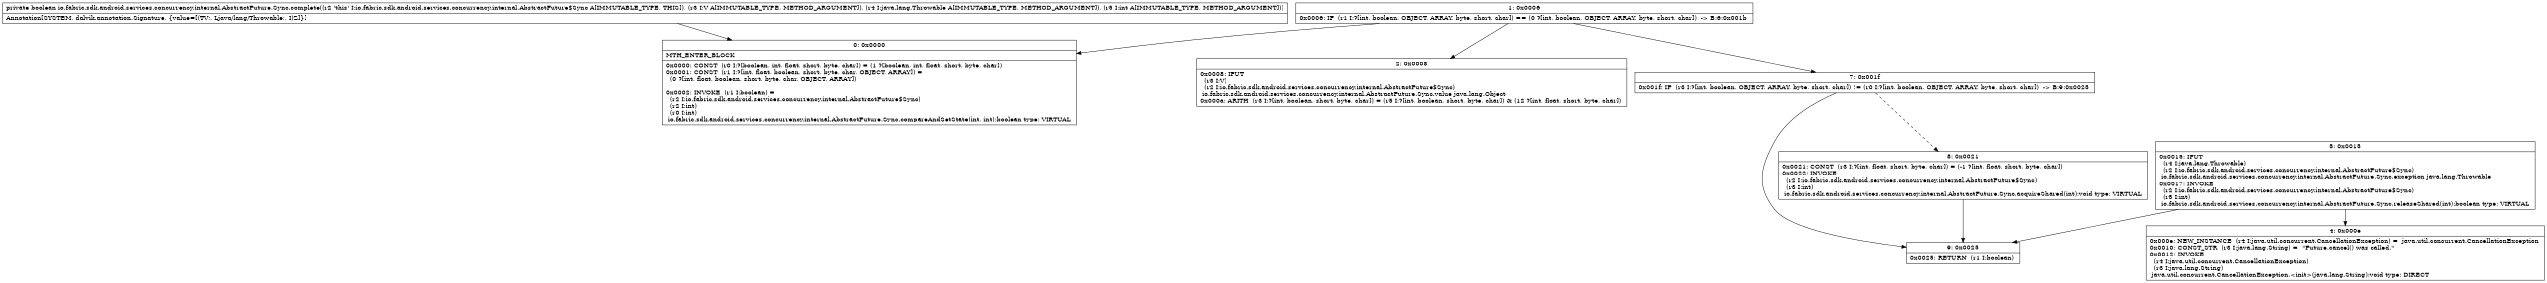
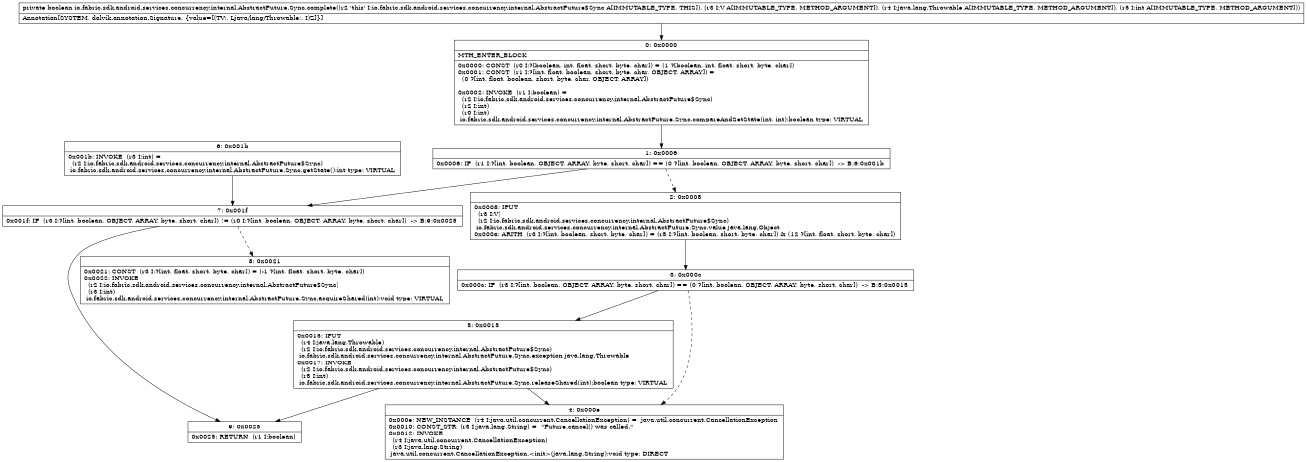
  digraph {
    node [shape=record]
    n1 [label="{0\:\ 0x0000|MTH_ENTER_BLOCK\l|0x0000: CONST  (r0 I:?[boolean, int, float, short, byte, char]) = (1 ?[boolean, int, float, short, byte, char]) \l0x0001: CONST  (r1 I:?[int, float, boolean, short, byte, char, OBJECT, ARRAY]) = \l  (0 ?[int, float, boolean, short, byte, char, OBJECT, ARRAY])\l \l0x0002: INVOKE  (r1 I:boolean) = \l  (r2 I:io.fabric.sdk.android.services.concurrency.internal.AbstractFuture$Sync)\l  (r2 I:int)\l  (r0 I:int)\l io.fabric.sdk.android.services.concurrency.internal.AbstractFuture.Sync.compareAndSetState(int, int):boolean type: VIRTUAL \l}"]
    n2 [label="{1\:\ 0x0006|0x0006: IF  (r1 I:?[int, boolean, OBJECT, ARRAY, byte, short, char]) == (0 ?[int, boolean, OBJECT, ARRAY, byte, short, char])  \-\> B:6:0x001b \l}"]
    n3 [label="{2\:\ 0x0008|0x0008: IPUT  \l  (r3 I:V)\l  (r2 I:io.fabric.sdk.android.services.concurrency.internal.AbstractFuture$Sync)\l io.fabric.sdk.android.services.concurrency.internal.AbstractFuture.Sync.value java.lang.Object \l0x000a: ARITH  (r3 I:?[int, boolean, short, byte, char]) = (r5 I:?[int, boolean, short, byte, char]) & (12 ?[int, float, short, byte, char]) \l}"]
    n4 [label="{7\:\ 0x001f|0x001f: IF  (r3 I:?[int, boolean, OBJECT, ARRAY, byte, short, char]) != (r0 I:?[int, boolean, OBJECT, ARRAY, byte, short, char])  \-\> B:9:0x0025 \l}"]
+   n5 [label="{3\:\ 0x000c|0x000c: IF  (r3 I:?[int, boolean, OBJECT, ARRAY, byte, short, char]) == (0 ?[int, boolean, OBJECT, ARRAY, byte, short, char])  \-\> B:5:0x0015 \l}"]
+   n6 [label="{6\:\ 0x001b|0x001b: INVOKE  (r3 I:int) = \l  (r2 I:io.fabric.sdk.android.services.concurrency.internal.AbstractFuture$Sync)\l io.fabric.sdk.android.services.concurrency.internal.AbstractFuture.Sync.getState():int type: VIRTUAL \l}"]
    n7 [label="{4\:\ 0x000e|0x000e: NEW_INSTANCE  (r4 I:java.util.concurrent.CancellationException) =  java.util.concurrent.CancellationException \l0x0010: CONST_STR  (r3 I:java.lang.String) =  \"Future.cancel() was called.\" \l0x0012: INVOKE  \l  (r4 I:java.util.concurrent.CancellationException)\l  (r3 I:java.lang.String)\l java.util.concurrent.CancellationException.\<init\>(java.lang.String):void type: DIRECT \l}"]
    n8 [label="{5\:\ 0x0015|0x0015: IPUT  \l  (r4 I:java.lang.Throwable)\l  (r2 I:io.fabric.sdk.android.services.concurrency.internal.AbstractFuture$Sync)\l io.fabric.sdk.android.services.concurrency.internal.AbstractFuture.Sync.exception java.lang.Throwable \l0x0017: INVOKE  \l  (r2 I:io.fabric.sdk.android.services.concurrency.internal.AbstractFuture$Sync)\l  (r5 I:int)\l io.fabric.sdk.android.services.concurrency.internal.AbstractFuture.Sync.releaseShared(int):boolean type: VIRTUAL \l}"]
    n9 [label="{9\:\ 0x0025|0x0025: RETURN  (r1 I:boolean) \l}"]
    n10 [label="{8\:\ 0x0021|0x0021: CONST  (r3 I:?[int, float, short, byte, char]) = (\-1 ?[int, float, short, byte, char]) \l0x0022: INVOKE  \l  (r2 I:io.fabric.sdk.android.services.concurrency.internal.AbstractFuture$Sync)\l  (r3 I:int)\l io.fabric.sdk.android.services.concurrency.internal.AbstractFuture.Sync.acquireShared(int):void type: VIRTUAL \l}"]
    n11 [label="{private boolean io.fabric.sdk.android.services.concurrency.internal.AbstractFuture.Sync.complete((r2 'this' I:io.fabric.sdk.android.services.concurrency.internal.AbstractFuture$Sync A[IMMUTABLE_TYPE, THIS]), (r3 I:V A[IMMUTABLE_TYPE, METHOD_ARGUMENT]), (r4 I:java.lang.Throwable A[IMMUTABLE_TYPE, METHOD_ARGUMENT]), (r5 I:int A[IMMUTABLE_TYPE, METHOD_ARGUMENT]))  | Annotation[SYSTEM, dalvik.annotation.Signature, \{value=[(TV;, Ljava\/lang\/Throwable;, I)Z]\}]\l}"]
-   n2 -> n1
-   n2 -> n3 [style=solid]
+   n1 -> n2
+   n2 -> n3 [style=dashed]
    n2 -> n4
+   n3 -> n5
    n4 -> n9
    n4 -> n10 [style=dashed]
+   n5 -> n7 [style=dashed]
+   n5 -> n8
+   n6 -> n4
    n8 -> n7
    n8 -> n9
-   n10 -> n9
    n11 -> n1
  }
